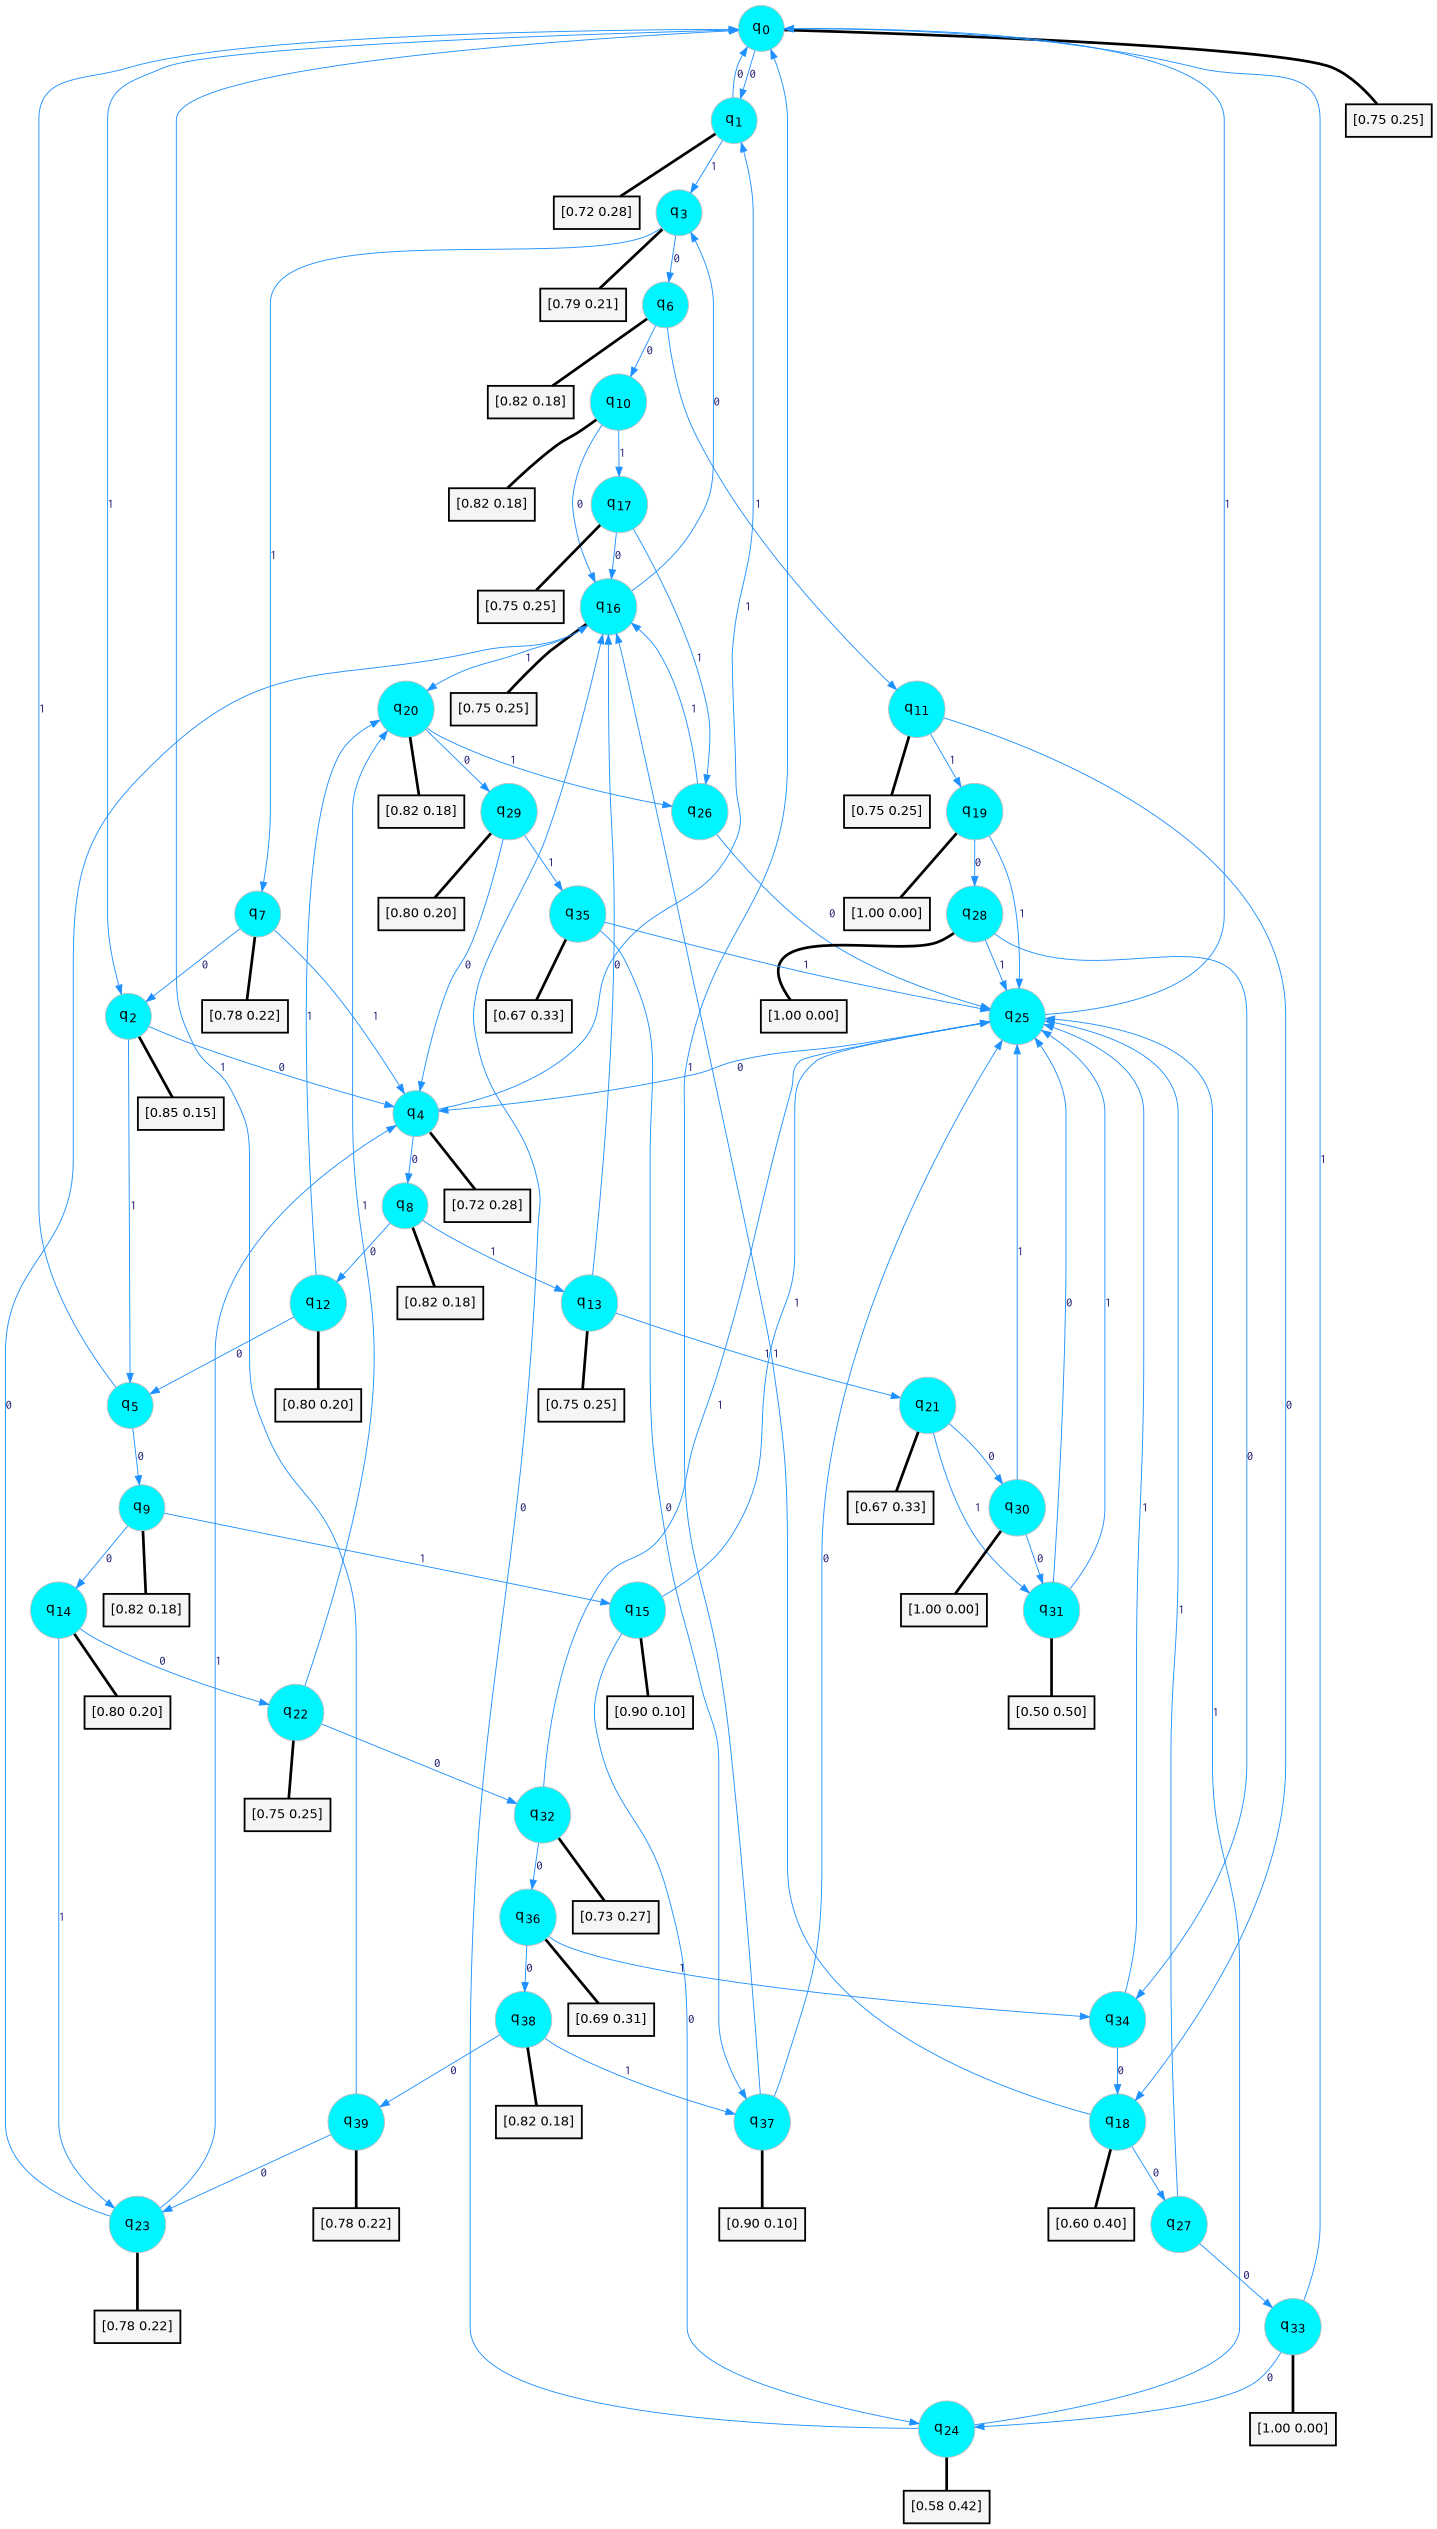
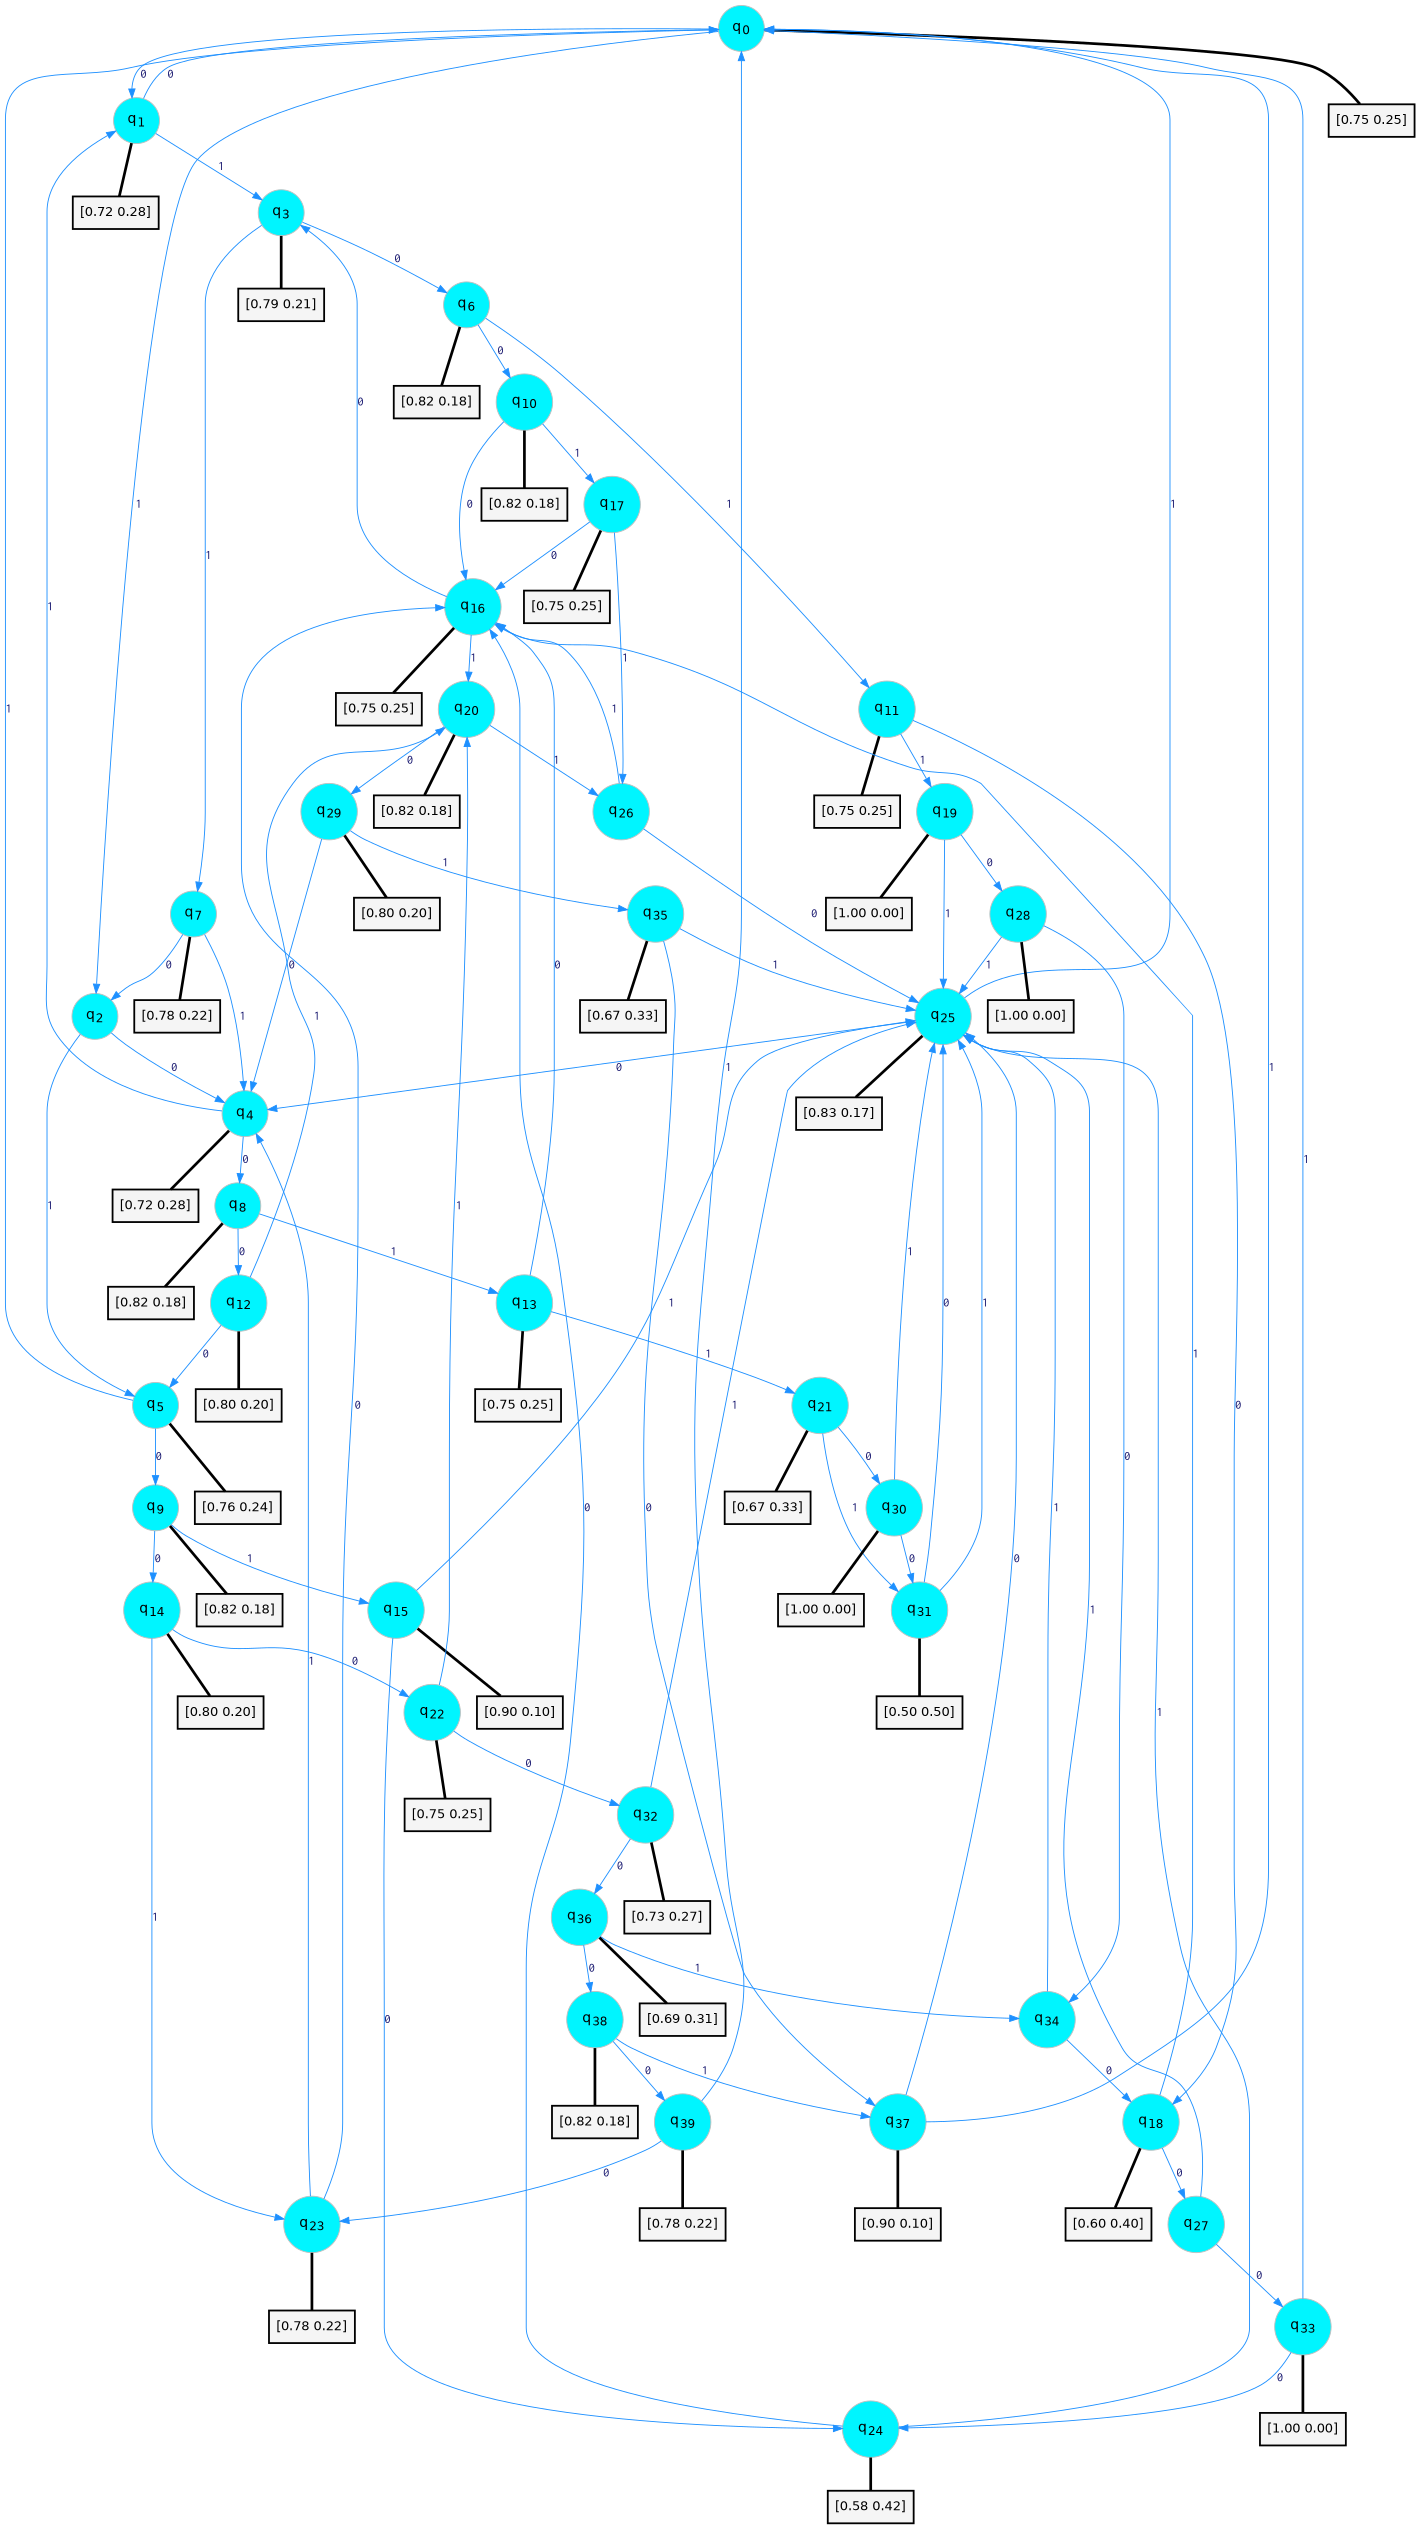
  digraph {
    rankdir=TD
    node [color=gray fillcolor=turquoise1 fontcolor=black fontname=Helvetica fontsize=16 fontweight=bold shape=circle style=filled]
    edge [arrowsize=1 color=dodgerblue1 fontcolor=midnightblue fontname=courier fontweight=bold penwidth=1 style=solid weight=20]
    n1 [label=<q<SUB>0</SUB>>]
    n2 [label=<q<SUB>1</SUB>>]
    n3 [label=<q<SUB>2</SUB>>]
    n4 [color=black fillcolor=whitesmoke fontsize=14 label="[0.75 0.25]" penwidth=2 shape=box]
    n5 [label=<q<SUB>3</SUB>>]
    n6 [color=black fillcolor=whitesmoke fontsize=14 label="[0.72 0.28]" penwidth=2 shape=box]
    n7 [label=<q<SUB>4</SUB>>]
    n8 [label=<q<SUB>5</SUB>>]
-   n9 [color=black fillcolor=whitesmoke fontsize=14 label="[0.85 0.15]" penwidth=2 shape=box]
    n10 [label=<q<SUB>6</SUB>>]
    n11 [label=<q<SUB>7</SUB>>]
    n12 [color=black fillcolor=whitesmoke fontsize=14 label="[0.79 0.21]" penwidth=2 shape=box]
    n13 [label=<q<SUB>8</SUB>>]
    n14 [color=black fillcolor=whitesmoke fontsize=14 label="[0.72 0.28]" penwidth=2 shape=box]
    n15 [label=<q<SUB>9</SUB>>]
+   n16 [color=black fillcolor=whitesmoke fontsize=14 label="[0.76 0.24]" penwidth=2 shape=box]
    n17 [label=<q<SUB>10</SUB>>]
    n18 [label=<q<SUB>11</SUB>>]
    n19 [color=black fillcolor=whitesmoke fontsize=14 label="[0.82 0.18]" penwidth=2 shape=box]
    n20 [color=black fillcolor=whitesmoke fontsize=14 label="[0.78 0.22]" penwidth=2 shape=box]
    n21 [label=<q<SUB>12</SUB>>]
    n22 [label=<q<SUB>13</SUB>>]
    n23 [color=black fillcolor=whitesmoke fontsize=14 label="[0.82 0.18]" penwidth=2 shape=box]
    n24 [label=<q<SUB>14</SUB>>]
    n25 [label=<q<SUB>15</SUB>>]
    n26 [color=black fillcolor=whitesmoke fontsize=14 label="[0.82 0.18]" penwidth=2 shape=box]
    n27 [label=<q<SUB>16</SUB>>]
    n28 [label=<q<SUB>17</SUB>>]
    n29 [color=black fillcolor=whitesmoke fontsize=14 label="[0.82 0.18]" penwidth=2 shape=box]
    n30 [label=<q<SUB>18</SUB>>]
    n31 [label=<q<SUB>19</SUB>>]
    n32 [color=black fillcolor=whitesmoke fontsize=14 label="[0.75 0.25]" penwidth=2 shape=box]
    n33 [label=<q<SUB>20</SUB>>]
    n34 [color=black fillcolor=whitesmoke fontsize=14 label="[0.80 0.20]" penwidth=2 shape=box]
    n35 [label=<q<SUB>21</SUB>>]
    n36 [color=black fillcolor=whitesmoke fontsize=14 label="[0.75 0.25]" penwidth=2 shape=box]
    n37 [label=<q<SUB>22</SUB>>]
    n38 [label=<q<SUB>23</SUB>>]
    n39 [color=black fillcolor=whitesmoke fontsize=14 label="[0.80 0.20]" penwidth=2 shape=box]
    n40 [label=<q<SUB>24</SUB>>]
    n41 [label=<q<SUB>25</SUB>>]
    n42 [color=black fillcolor=whitesmoke fontsize=14 label="[0.90 0.10]" penwidth=2 shape=box]
    n43 [color=black fillcolor=whitesmoke fontsize=14 label="[0.75 0.25]" penwidth=2 shape=box]
    n44 [label=<q<SUB>26</SUB>>]
    n45 [color=black fillcolor=whitesmoke fontsize=14 label="[0.75 0.25]" penwidth=2 shape=box]
    n46 [label=<q<SUB>27</SUB>>]
    n47 [color=black fillcolor=whitesmoke fontsize=14 label="[0.60 0.40]" penwidth=2 shape=box]
    n48 [label=<q<SUB>28</SUB>>]
    n49 [color=black fillcolor=whitesmoke fontsize=14 label="[1.00 0.00]" penwidth=2 shape=box]
    n50 [label=<q<SUB>29</SUB>>]
    n51 [color=black fillcolor=whitesmoke fontsize=14 label="[0.82 0.18]" penwidth=2 shape=box]
    n52 [label=<q<SUB>30</SUB>>]
    n53 [label=<q<SUB>31</SUB>>]
    n54 [color=black fillcolor=whitesmoke fontsize=14 label="[0.67 0.33]" penwidth=2 shape=box]
    n55 [label=<q<SUB>32</SUB>>]
    n56 [color=black fillcolor=whitesmoke fontsize=14 label="[0.75 0.25]" penwidth=2 shape=box]
    n57 [color=black fillcolor=whitesmoke fontsize=14 label="[0.78 0.22]" penwidth=2 shape=box]
    n58 [color=black fillcolor=whitesmoke fontsize=14 label="[0.58 0.42]" penwidth=2 shape=box]
+   n59 [color=black fillcolor=whitesmoke fontsize=14 label="[0.83 0.17]" penwidth=2 shape=box]
    n60 [label=<q<SUB>33</SUB>>]
    n61 [label=<q<SUB>34</SUB>>]
    n62 [color=black fillcolor=whitesmoke fontsize=14 label="[1.00 0.00]" penwidth=2 shape=box]
    n63 [label=<q<SUB>35</SUB>>]
    n64 [color=black fillcolor=whitesmoke fontsize=14 label="[0.80 0.20]" penwidth=2 shape=box]
    n65 [color=black fillcolor=whitesmoke fontsize=14 label="[1.00 0.00]" penwidth=2 shape=box]
    n66 [color=black fillcolor=whitesmoke fontsize=14 label="[0.50 0.50]" penwidth=2 shape=box]
    n67 [label=<q<SUB>36</SUB>>]
    n68 [color=black fillcolor=whitesmoke fontsize=14 label="[0.73 0.27]" penwidth=2 shape=box]
    n69 [color=black fillcolor=whitesmoke fontsize=14 label="[1.00 0.00]" penwidth=2 shape=box]
    n70 [label=<q<SUB>37</SUB>>]
    n71 [color=black fillcolor=whitesmoke fontsize=14 label="[0.67 0.33]" penwidth=2 shape=box]
    n72 [label=<q<SUB>38</SUB>>]
    n73 [color=black fillcolor=whitesmoke fontsize=14 label="[0.69 0.31]" penwidth=2 shape=box]
    n74 [color=black fillcolor=whitesmoke fontsize=14 label="[0.90 0.10]" penwidth=2 shape=box]
    n75 [label=<q<SUB>39</SUB>>]
    n76 [color=black fillcolor=whitesmoke fontsize=14 label="[0.82 0.18]" penwidth=2 shape=box]
    n77 [color=black fillcolor=whitesmoke fontsize=14 label="[0.78 0.22]" penwidth=2 shape=box]
    n1 -> n2 [label=0]
    n1 -> n3 [label=1]
    n1 -> n4 [arrowhead=none color=black penwidth=3]
    n2 -> n1 [label=0]
    n2 -> n5 [label=1]
    n2 -> n6 [arrowhead=none color=black penwidth=3]
    n3 -> n7 [label=0]
    n3 -> n8 [label=1]
-   n3 -> n9 [arrowhead=none color=black penwidth=3]
    n5 -> n10 [label=0]
    n5 -> n11 [label=1]
    n5 -> n12 [arrowhead=none color=black penwidth=3]
    n7 -> n2 [label=1]
    n7 -> n13 [label=0]
    n7 -> n14 [arrowhead=none color=black penwidth=3]
    n8 -> n1 [label=1]
    n8 -> n15 [label=0]
+   n8 -> n16 [arrowhead=none color=black penwidth=3]
    n10 -> n17 [label=0]
    n10 -> n18 [label=1]
    n10 -> n19 [arrowhead=none color=black penwidth=3]
    n11 -> n3 [label=0]
    n11 -> n7 [label=1]
    n11 -> n20 [arrowhead=none color=black penwidth=3]
    n13 -> n21 [label=0]
    n13 -> n22 [label=1]
    n13 -> n23 [arrowhead=none color=black penwidth=3]
    n15 -> n24 [label=0]
    n15 -> n25 [label=1]
    n15 -> n26 [arrowhead=none color=black penwidth=3]
    n17 -> n27 [label=0]
    n17 -> n28 [label=1]
    n17 -> n29 [arrowhead=none color=black penwidth=3]
    n18 -> n30 [label=0]
    n18 -> n31 [label=1]
    n18 -> n32 [arrowhead=none color=black penwidth=3]
    n21 -> n8 [label=0]
    n21 -> n33 [label=1]
    n21 -> n34 [arrowhead=none color=black penwidth=3]
    n22 -> n27 [label=0]
    n22 -> n35 [label=1]
    n22 -> n36 [arrowhead=none color=black penwidth=3]
    n24 -> n37 [label=0]
    n24 -> n38 [label=1]
    n24 -> n39 [arrowhead=none color=black penwidth=3]
    n25 -> n40 [label=0]
    n25 -> n41 [label=1]
    n25 -> n42 [arrowhead=none color=black penwidth=3]
    n27 -> n5 [label=0]
    n27 -> n33 [label=1]
    n27 -> n43 [arrowhead=none color=black penwidth=3]
    n28 -> n27 [label=0]
    n28 -> n44 [label=1]
    n28 -> n45 [arrowhead=none color=black penwidth=3]
    n30 -> n27 [label=1]
    n30 -> n46 [label=0]
    n30 -> n47 [arrowhead=none color=black penwidth=3]
    n31 -> n41 [label=1]
    n31 -> n48 [label=0]
    n31 -> n49 [arrowhead=none color=black penwidth=3]
    n33 -> n44 [label=1]
    n33 -> n50 [label=0]
    n33 -> n51 [arrowhead=none color=black penwidth=3]
    n35 -> n52 [label=0]
    n35 -> n53 [label=1]
    n35 -> n54 [arrowhead=none color=black penwidth=3]
    n37 -> n33 [label=1]
    n37 -> n55 [label=0]
    n37 -> n56 [arrowhead=none color=black penwidth=3]
    n38 -> n7 [label=1]
    n38 -> n27 [label=0]
    n38 -> n57 [arrowhead=none color=black penwidth=3]
    n40 -> n27 [label=0]
    n40 -> n41 [label=1]
    n40 -> n58 [arrowhead=none color=black penwidth=3]
    n41 -> n1 [label=1]
    n41 -> n7 [label=0]
+   n41 -> n59 [arrowhead=none color=black penwidth=3]
    n44 -> n27 [label=1]
    n44 -> n41 [label=0]
    n46 -> n41 [label=1]
    n46 -> n60 [label=0]
    n48 -> n41 [label=1]
    n48 -> n61 [label=0]
    n48 -> n62 [arrowhead=none color=black penwidth=3]
    n50 -> n7 [label=0]
    n50 -> n63 [label=1]
    n50 -> n64 [arrowhead=none color=black penwidth=3]
    n52 -> n41 [label=1]
    n52 -> n53 [label=0]
    n52 -> n65 [arrowhead=none color=black penwidth=3]
    n53 -> n41 [label=0]
    n53 -> n41 [label=1]
    n53 -> n66 [arrowhead=none color=black penwidth=3]
    n55 -> n41 [label=1]
    n55 -> n67 [label=0]
    n55 -> n68 [arrowhead=none color=black penwidth=3]
    n60 -> n1 [label=1]
    n60 -> n40 [label=0]
    n60 -> n69 [arrowhead=none color=black penwidth=3]
    n61 -> n30 [label=0]
    n61 -> n41 [label=1]
    n63 -> n41 [label=1]
    n63 -> n70 [label=0]
    n63 -> n71 [arrowhead=none color=black penwidth=3]
    n67 -> n61 [label=1]
    n67 -> n72 [label=0]
    n67 -> n73 [arrowhead=none color=black penwidth=3]
    n70 -> n1 [label=1]
    n70 -> n41 [label=0]
    n70 -> n74 [arrowhead=none color=black penwidth=3]
    n72 -> n70 [label=1]
    n72 -> n75 [label=0]
    n72 -> n76 [arrowhead=none color=black penwidth=3]
    n75 -> n1 [label=1]
    n75 -> n38 [label=0]
    n75 -> n77 [arrowhead=none color=black penwidth=3]
  }
